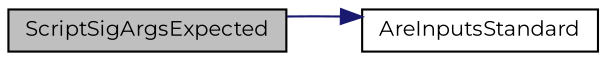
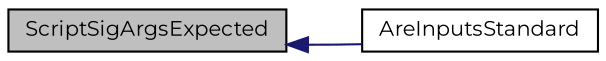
  digraph {
    rankdir=LR
    fontname=Montserrat
    node [color=black fontname=Montserrat fontsize=10 shape=record style=filled]
    n1 [fillcolor=grey75 fontcolor=black height=0.2 label=ScriptSigArgsExpected width=0.4]
    n2 [fillcolor=white height=0.2 label=AreInputsStandard width=0.4]
-   n2 -> n1 [color=midnightblue dir=back fontname=Montserrat fontsize=10 labelfontname=Helvetica labelfontsize=10 style=solid]
+   n1 -> n2 [color=midnightblue dir=back fontname=Montserrat fontsize=10 labelfontname=Helvetica labelfontsize=10 style=solid]
  }
